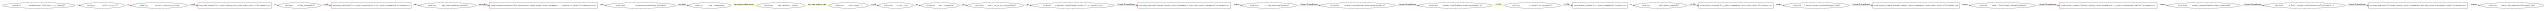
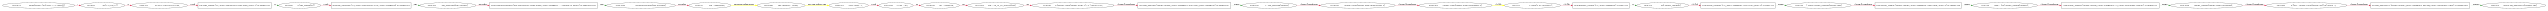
  digraph {
    rankdir=LR
    fontname="Comic Neue"
    node [fontname="Comic Neue"]
    edge [color=crimson fontname="Comic Neue" fontsize=10 style=solid]
    "405#1584	    swf->firstTag = t1.next;"
    "215#1224	    prev->next = t;"
    "942#1589		    handlePlaceObject(tag, myprefix);"
    "441#1274	    tag = swf.firstTag;"
    "943#handlePlaceObject (tag=0x80e6008, prefix=prefix@entry=0xbfffe67c ' ' <repeats 16 times>) at swfdump.c:807" [shape=record]
    "94#swf_ReadSWF2 (reader=reader@entry=0xbfffe4b4, swf=swf@entry=0x80d18e0 <swf>) at rfxswf.c:1543" [shape=record]
    "93#1609	  return swf_ReadSWF2(&reader, swf);"
    "189#1569	    reader->read(reader, &swf->frameRate, 2);"
    "123#714	        r->read(r, &r->mybyte, 1);"
    "190#1571	    reader->read(reader, &swf->frameCount, 2);"
    "193#1578	      t = swf_ReadTag(reader,t);"
    "194#swf_ReadTag (reader=reader@entry=0xbfffe4b4, prev=prev@entry=0xbfffe43c) at rfxswf.c:1184" [shape=record]
    "196#1189	  if (reader->read(reader, &raw, 2) !=2 ) return NULL;"
    "197#1190	  raw = LE_16_TO_NATIVE(raw);"
    "198#1192	  len = raw&0x3f;"
    "210#1205	  t->len = len;"
    "984#816	    swf_GetMatrix(tag, &matrix);"
    "985#swf_GetMatrix (t=t@entry=0x80e6008, m=m@entry=0xbfffe4a8) at rfxswf.c:834" [shape=record]
    "990#848	  if (swf_GetBits(t,1))"
    "991#swf_GetBits (t=t@entry=0x80e6008, nbits=nbits@entry=1) at rfxswf.c:204" [shape=record]
    "98#1553	    if ((len = reader->read(reader ,b,8))<8) return -1;"
    "998#212	      int i,m=t->len>10?10:t->len;"
    "999#213	      for(i=-1;i<m;i++) \{"
    "1000#214	        fprintf(stderr, \"(%d)%02x \", i, t->data[i]);"
    "107#1568	    reader_GetRect(reader, &swf->movieSize);"
    "108#reader_GetRect (reader=reader@entry=0xbfffe4b4, r=r@entry=0x80d18e8 <swf+8>) at rfxswf.c:702" [shape=record]
    "111#705	  nbits = (int) reader_GetBits(reader,5);"
    "112#reader_GetBits (reader=reader@entry=0xbfffe4b4, nbits=nbits@entry=5) at rfxswf.c:238" [shape=record]
    "113#238	\{ return reader_readbits(reader, nbits);"
    "114#reader_readbits (r=r@entry=0xbfffe4b4, num=num@entry=5) at bitio.c:719" [shape=record]
    "118#725		val|=reader_readbit(r);"
-   "119#reader_readbit (r=r@entry=0xbfffe4b4) at bitio.c:710" [shape=record]
+   "119#reader_readbit (r=r@entry=0xbfffe4b4) at bitio.c:710" [shape=record label="119#swfdump_readbit (r=r@entry=0xbfffe4b4) at bitio.c:710"]
    "405#1584	    swf->firstTag = t1.next;" -> "215#1224	    prev->next = t;" [color=yellow label="prev->next->len|prev->next" style=bold]
    "215#1224	    prev->next = t;" -> "210#1205	  t->len = len;" [label="t->len|t"]
    "942#1589		    handlePlaceObject(tag, myprefix);" -> "441#1274	    tag = swf.firstTag;" [label="tag->len|tag"]
    "441#1274	    tag = swf.firstTag;" -> "405#1584	    swf->firstTag = t1.next;" [color=yellow label="swf->firstTag->len|swf->firstTag" style=bold]
    "943#handlePlaceObject (tag=0x80e6008, prefix=prefix@entry=0xbfffe67c ' ' <repeats 16 times>) at swfdump.c:807" -> "942#1589		    handlePlaceObject(tag, myprefix);" [color=forestgreen label="tag,0" style=dotted]
    "94#swf_ReadSWF2 (reader=reader@entry=0xbfffe4b4, swf=swf@entry=0x80d18e0 <swf>) at rfxswf.c:1543" -> "93#1609	  return swf_ReadSWF2(&reader, swf);" [color=forestgreen label="&reader,0" style=dotted]
    "189#1569	    reader->read(reader, &swf->frameRate, 2);" -> "123#714	        r->read(r, &r->mybyte, 1);" [color=yellow label="*\\(r\\)|*r|r" style=bold]
    "123#714	        r->read(r, &r->mybyte, 1);" -> "119#reader_readbit (r=r@entry=0xbfffe4b4) at bitio.c:710" [label="*\\(r\\)|*r|r"]
    "190#1571	    reader->read(reader, &swf->frameCount, 2);" -> "189#1569	    reader->read(reader, &swf->frameRate, 2);" [label="*\\(reader\\)|*reader|reader"]
    "193#1578	      t = swf_ReadTag(reader,t);" -> "190#1571	    reader->read(reader, &swf->frameCount, 2);" [label="*\\(reader\\)|*reader|reader"]
    "194#swf_ReadTag (reader=reader@entry=0xbfffe4b4, prev=prev@entry=0xbfffe43c) at rfxswf.c:1184" -> "193#1578	      t = swf_ReadTag(reader,t);" [color=forestgreen label="reader,0" style=dotted]
    "196#1189	  if (reader->read(reader, &raw, 2) !=2 ) return NULL;" -> "194#swf_ReadTag (reader=reader@entry=0xbfffe4b4, prev=prev@entry=0xbfffe43c) at rfxswf.c:1184" [label="*\\(reader\\)|*reader|reader"]
    "197#1190	  raw = LE_16_TO_NATIVE(raw);" -> "196#1189	  if (reader->read(reader, &raw, 2) !=2 ) return NULL;" [label=raw]
    "198#1192	  len = raw&0x3f;" -> "197#1190	  raw = LE_16_TO_NATIVE(raw);" [label=raw]
    "210#1205	  t->len = len;" -> "198#1192	  len = raw&0x3f;" [label=len]
    "984#816	    swf_GetMatrix(tag, &matrix);" -> "943#handlePlaceObject (tag=0x80e6008, prefix=prefix@entry=0xbfffe67c ' ' <repeats 16 times>) at swfdump.c:807" [label="tag->len|tag"]
    "985#swf_GetMatrix (t=t@entry=0x80e6008, m=m@entry=0xbfffe4a8) at rfxswf.c:834" -> "984#816	    swf_GetMatrix(tag, &matrix);" [color=forestgreen label="tag,0" style=dotted]
    "990#848	  if (swf_GetBits(t,1))" -> "985#swf_GetMatrix (t=t@entry=0x80e6008, m=m@entry=0xbfffe4a8) at rfxswf.c:834" [label="t->len|t"]
    "991#swf_GetBits (t=t@entry=0x80e6008, nbits=nbits@entry=1) at rfxswf.c:204" -> "990#848	  if (swf_GetBits(t,1))" [color=forestgreen label="t,0" style=dotted]
    "98#1553	    if ((len = reader->read(reader ,b,8))<8) return -1;" -> "94#swf_ReadSWF2 (reader=reader@entry=0xbfffe4b4, swf=swf@entry=0x80d18e0 <swf>) at rfxswf.c:1543" [label="*\\(reader\\)|*reader|reader"]
    "998#212	      int i,m=t->len>10?10:t->len;" -> "991#swf_GetBits (t=t@entry=0x80e6008, nbits=nbits@entry=1) at rfxswf.c:204" [label="t->len|t"]
    "999#213	      for(i=-1;i<m;i++) \{" -> "998#212	      int i,m=t->len>10?10:t->len;" [label=m]
    "1000#214	        fprintf(stderr, \"(%d)%02x \", i, t->data[i]);" -> "999#213	      for(i=-1;i<m;i++) \{" [label=i]
    "107#1568	    reader_GetRect(reader, &swf->movieSize);" -> "98#1553	    if ((len = reader->read(reader ,b,8))<8) return -1;" [label="*\\(reader\\)|*reader|reader"]
    "108#reader_GetRect (reader=reader@entry=0xbfffe4b4, r=r@entry=0x80d18e8 <swf+8>) at rfxswf.c:702" -> "107#1568	    reader_GetRect(reader, &swf->movieSize);" [color=forestgreen label="reader,0" style=dotted]
    "111#705	  nbits = (int) reader_GetBits(reader,5);" -> "108#reader_GetRect (reader=reader@entry=0xbfffe4b4, r=r@entry=0x80d18e8 <swf+8>) at rfxswf.c:702" [label="*\\(reader\\)|*reader|reader"]
    "112#reader_GetBits (reader=reader@entry=0xbfffe4b4, nbits=nbits@entry=5) at rfxswf.c:238" -> "111#705	  nbits = (int) reader_GetBits(reader,5);" [color=forestgreen label="reader,0" style=dotted]
    "113#238	\{ return reader_readbits(reader, nbits);" -> "112#reader_GetBits (reader=reader@entry=0xbfffe4b4, nbits=nbits@entry=5) at rfxswf.c:238" [label="*\\(reader\\)|*reader|reader"]
    "114#reader_readbits (r=r@entry=0xbfffe4b4, num=num@entry=5) at bitio.c:719" -> "113#238	\{ return reader_readbits(reader, nbits);" [color=forestgreen label="reader,0" style=dotted]
    "118#725		val|=reader_readbit(r);" -> "114#reader_readbits (r=r@entry=0xbfffe4b4, num=num@entry=5) at bitio.c:719" [label="*\\(r\\)|*r|r"]
    "119#reader_readbit (r=r@entry=0xbfffe4b4) at bitio.c:710" -> "118#725		val|=reader_readbit(r);" [color=forestgreen label="r,0" style=dotted]
  }
